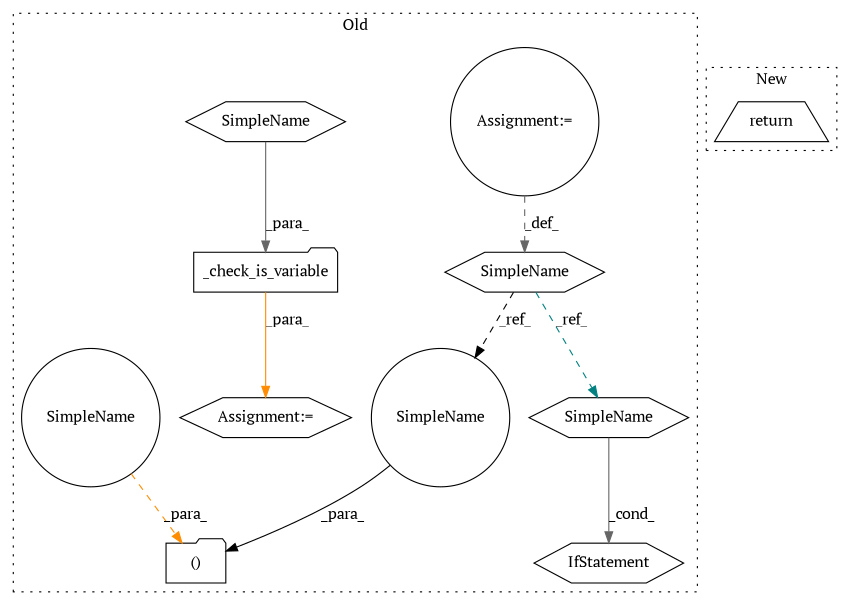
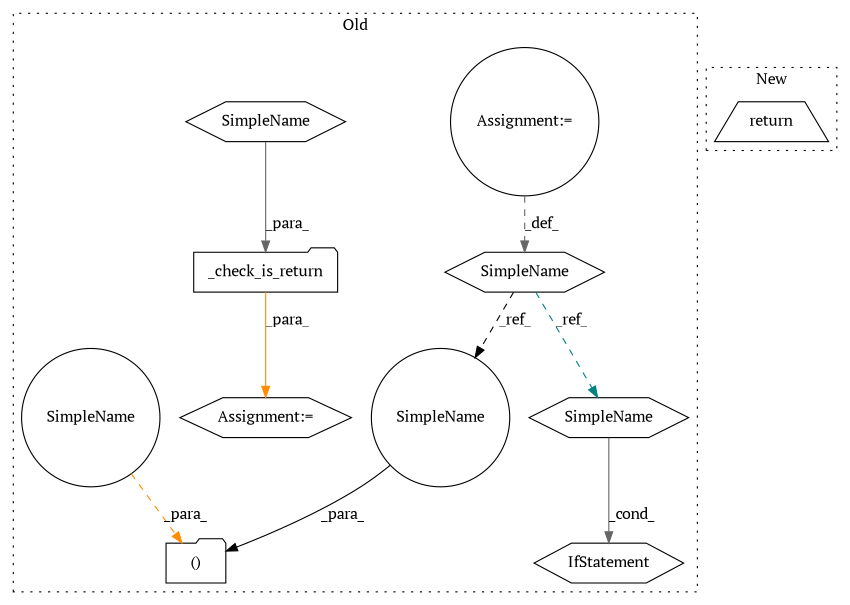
  digraph {
    fontname="PT Serif"
    node [a=42 l=11 s=7325 shape=hexagon fontname="PT Serif"]
    edge [color=gray40 style=solid fontname="PT Serif"]
-   n1 [a=32 l="19,1" label=_check_is_variable s="7355,7378" shape=folder]
+   n1 [a=32 l="19,1" label=_check_is_return s="7355,7378" shape=folder]
    n2 [a=7 l=2 label="Assignment:=" s=7353]
    n3 [a=106 l=28 label="()" shape=folder]
    n4 [label=SimpleName s=7257]
    n5 [a=25 l=3 label=IfStatement s=7575]
    n6 [a=7 label="Assignment:=" s=7257 shape=circle]
    n7 [label=SimpleName s=7342 shape=circle]
    n8 [label=SimpleName s=7564]
    n9 [l=4 label=SimpleName s=7374]
    n10 [l=4 label=SimpleName shape=circle]
    n11 [a=41 l=7 label=return s=6245 shape=trapezium]
    subgraph cluster_1 {
      label=Old
      style=dotted
      n1
      n2
      n3
      n4
      n5
      n6
      n7
      n8
      n9
      n10
    }
    subgraph cluster_2 {
      label=New
      style=dotted
      n11
    }
    n1 -> n2 [label=_para_ color=darkorange]
    n4 -> n7 [label=_ref_ color=black style=dashed]
    n4 -> n8 [label=_ref_ color=teal style=dashed]
    n6 -> n4 [label=_def_ style=dashed]
    n7 -> n3 [label=_para_ color=black]
    n8 -> n5 [label=_cond_]
    n9 -> n1 [label=_para_]
    n10 -> n3 [label=_para_ color=darkorange style=dashed]
  }
